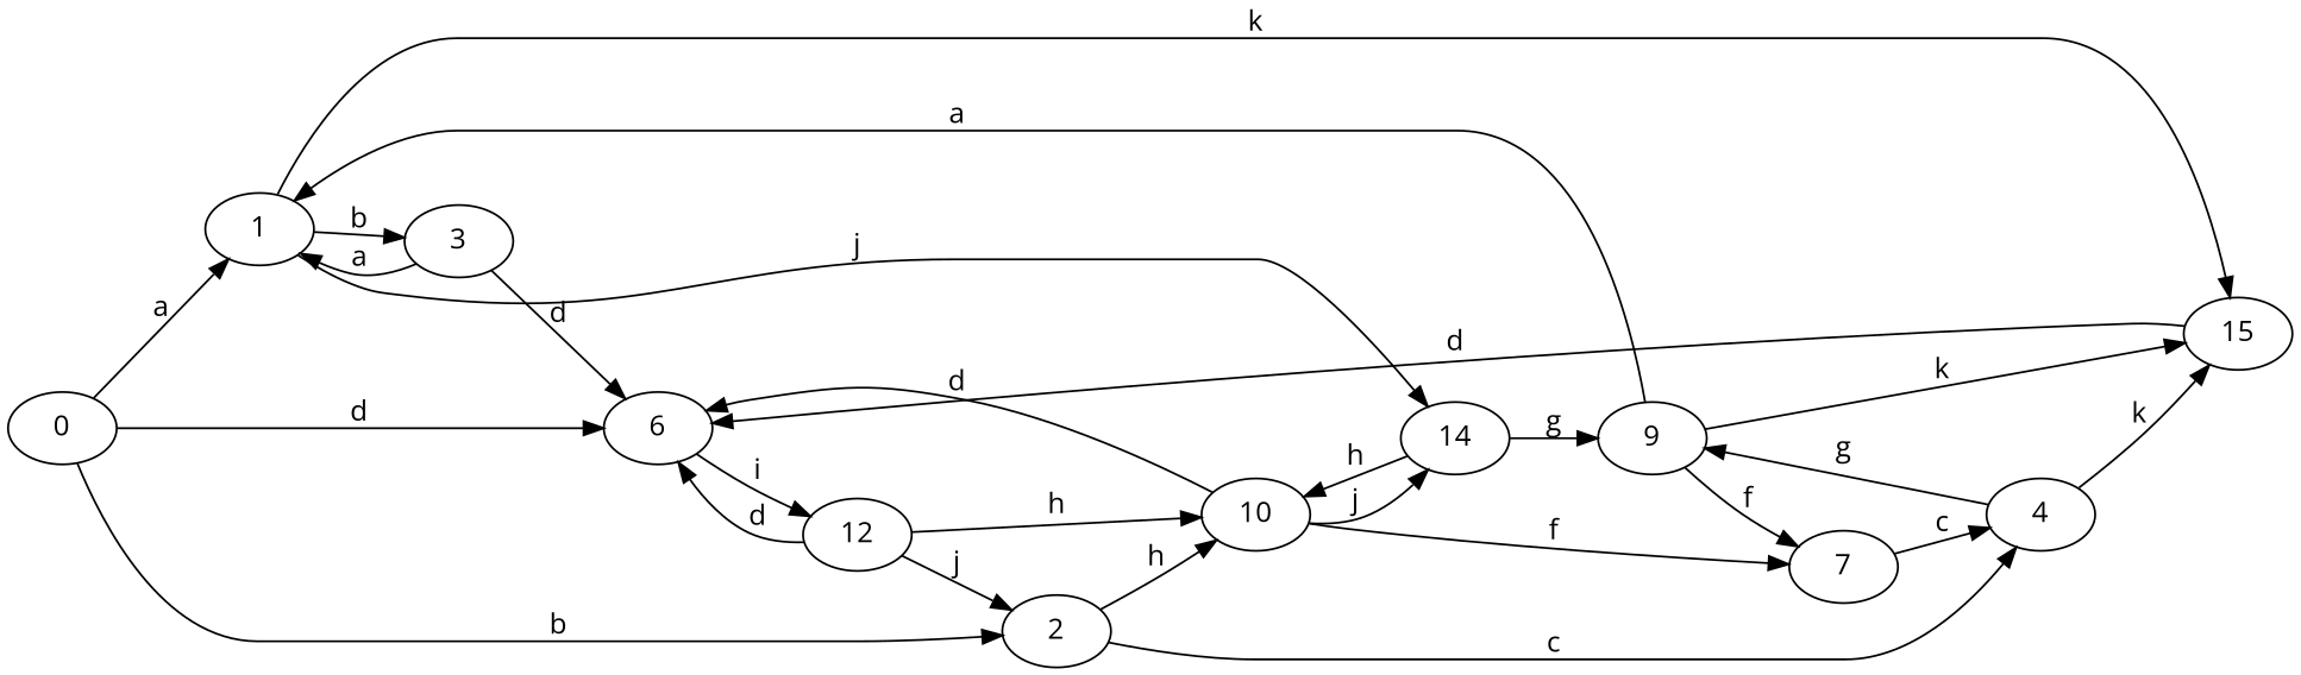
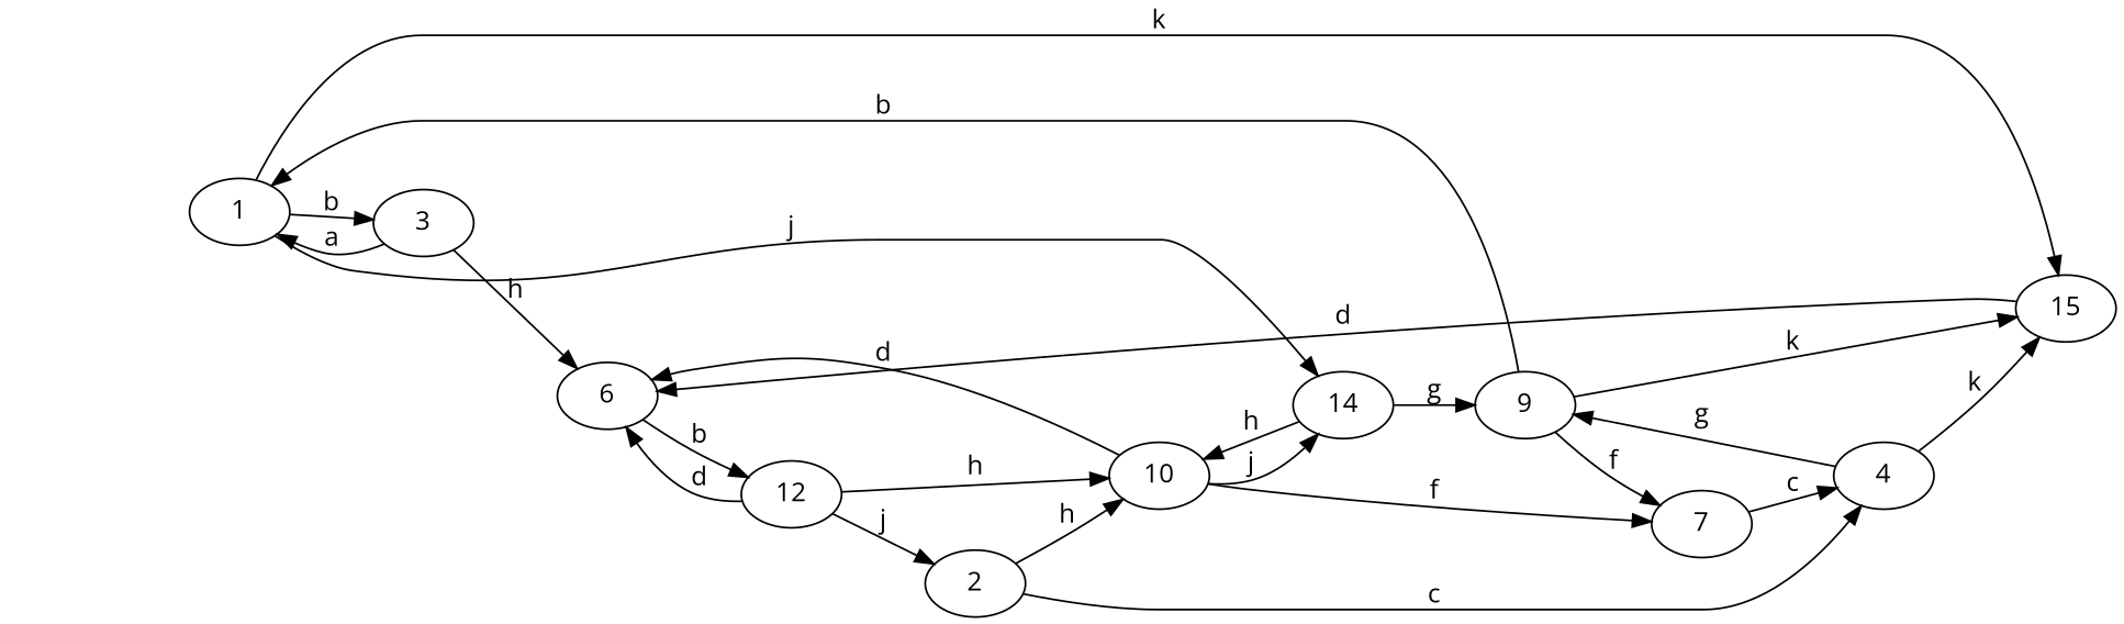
  strict digraph {
    fontname="Open Sans"
    rankdir=LR
    node [fontname="Open Sans"]
    edge [fontname="Open Sans"]
    1
    3
    14
    15
    6
    10
    9
    2
    4
    7
    12
-   0
    1 -> 3 [label=b]
    1 -> 14 [label=j]
    1 -> 15 [label=k]
    3 -> 1 [label=a]
-   3 -> 6 [label=d]
+   3 -> 6 [label=h]
    14 -> 10 [label=h]
    14 -> 9 [label=g]
    15 -> 6 [label=d]
-   6 -> 12 [label=i]
+   6 -> 12 [label=b]
    10 -> 14 [label=j]
    10 -> 6 [label=d]
    10 -> 7 [label=f]
-   9 -> 1 [label=a]
+   9 -> 1 [label=b]
    9 -> 15 [label=k]
    9 -> 7 [label=f]
    2 -> 10 [label=h]
    2 -> 4 [label=c]
    4 -> 15 [label=k]
    4 -> 9 [label=g]
    7 -> 4 [label=c]
    12 -> 6 [label=d]
    12 -> 10 [label=h]
    12 -> 2 [label=j]
-   0 -> 1 [label=a]
-   0 -> 6 [label=d]
-   0 -> 2 [label=b]
  }
